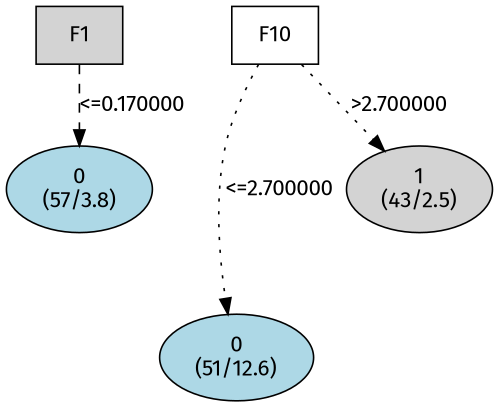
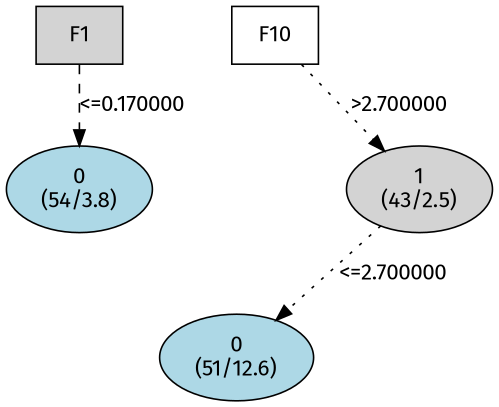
  digraph {
    fontname="Fira Sans"
    node [fillcolor=lightgrey fontname="Fira Sans" shape=ellipse style=filled]
    edge [fontname="Fira Sans" style=dotted]
    n1 [label="F1\n" shape=box]
-   n2 [fillcolor=lightblue label="0\n(57/3.8)"]
+   n2 [fillcolor=lightblue label="0\n(54/3.8)"]
    n3 [fillcolor=white label="F10\n" shape=box]
    n4 [fillcolor=lightblue label="0\n(51/12.6)"]
    n5 [label="1\n(43/2.5)"]
    n1 -> n2 [label="<=0.170000" style=dashed]
-   n3 -> n4 [label="<=2.700000"]
+   n5 -> n4 [label="<=2.700000"]
    n3 -> n5 [label=">2.700000"]
  }
